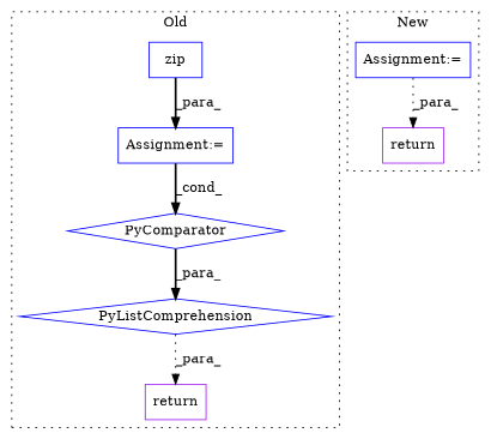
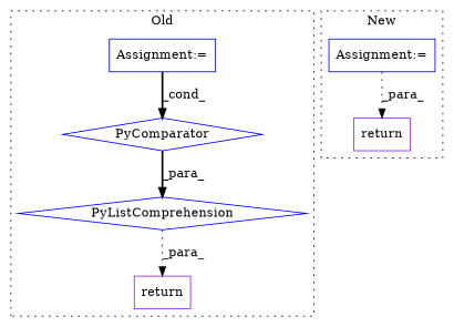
  digraph {
    node [a=7 color=blue l=12 shape=box]
    edge [style=bold]
    n1 [a=113 l=26 label=PyComparator s=6291 shape=diamond]
    n2 [label="Assignment:=" s=6023]
    n3 [a=109 l=107 label=PyListComprehension s=6218 shape=diamond]
    n4 [a=41 color=purple label=return s=6516]
-   n5 [a=32 l="4,1" label=zip s="6136,6179"]
    n6 [a=41 color=purple label=return s=5255]
    n7 [l=1 label="Assignment:=" s=5203]
    subgraph cluster_1 {
      label=Old
      style=dotted
      n1
      n2
      n3
      n4
-     n5
    }
    subgraph cluster_2 {
      label=New
      style=dotted
      n6
      n7
    }
    n1 -> n3 [label=_para_]
    n2 -> n1 [label=_cond_]
    n3 -> n4 [label=_para_ style=dotted]
-   n5 -> n2 [label=_para_]
    n7 -> n6 [label=_para_ style=dotted]
  }
